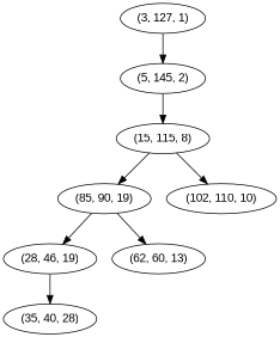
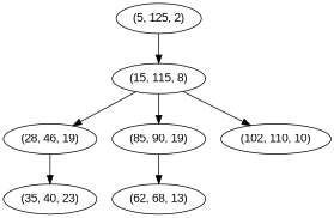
  digraph {
    fontname="Liberation Sans"
    node [fontname="Liberation Sans"]
    edge [fontname="Liberation Sans"]
-   "(3, 127, 1)"
-   "(5, 125, 2)" [label="(5, 145, 2)"]
+   "(5, 125, 2)"
    "(15, 115, 8)"
    "(28, 46, 19)"
    "(85, 90, 19)"
    "(102, 110, 10)"
-   "(35, 40, 23)" [label="(35, 40, 28)"]
-   "(62, 68, 13)" [label="(62, 60, 13)"]
-   "(3, 127, 1)" -> "(5, 125, 2)"
+   "(35, 40, 23)"
+   "(62, 68, 13)"
    "(5, 125, 2)" -> "(15, 115, 8)"
-   "(85, 90, 19)" -> "(28, 46, 19)"
+   "(15, 115, 8)" -> "(28, 46, 19)"
    "(15, 115, 8)" -> "(85, 90, 19)"
    "(15, 115, 8)" -> "(102, 110, 10)"
    "(28, 46, 19)" -> "(35, 40, 23)"
    "(85, 90, 19)" -> "(62, 68, 13)"
  }
